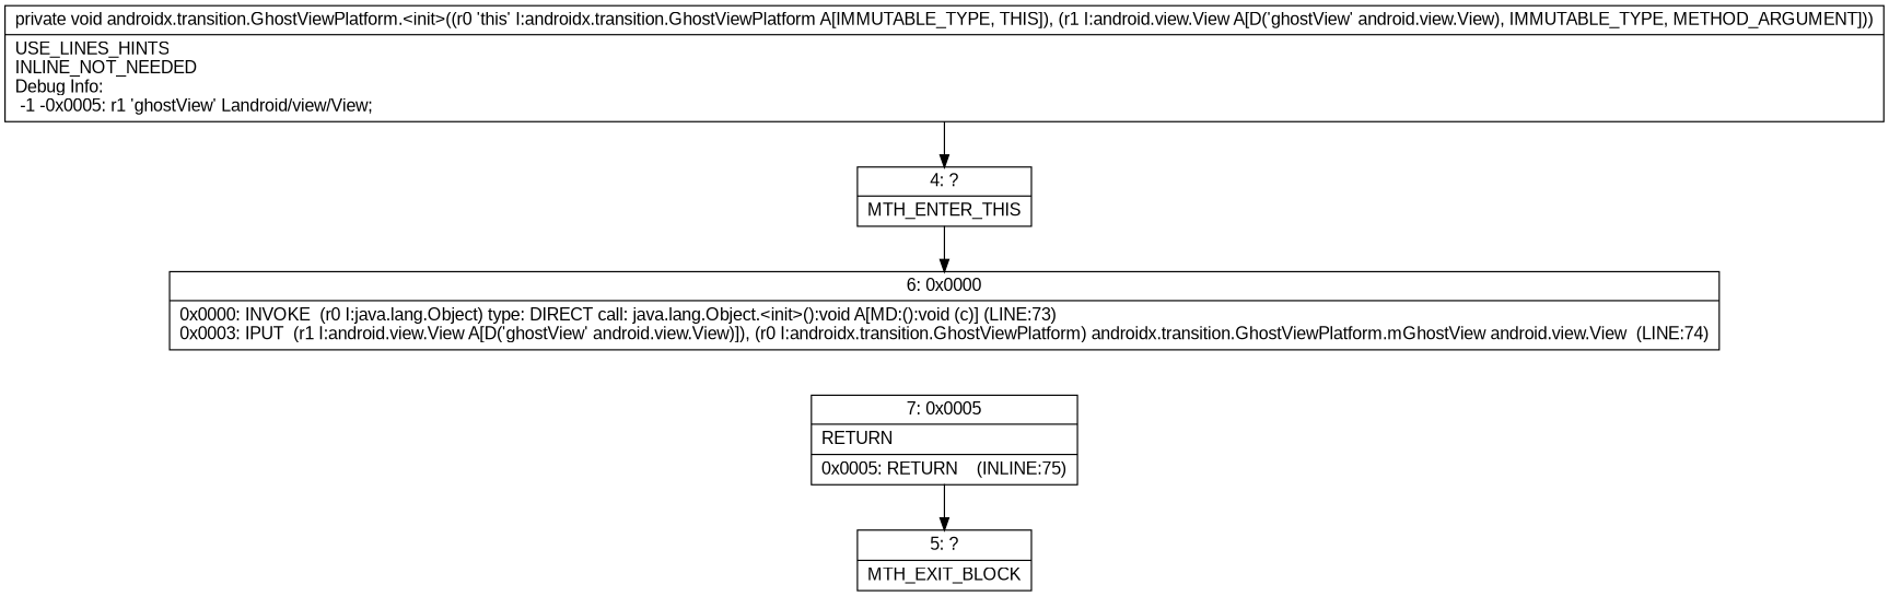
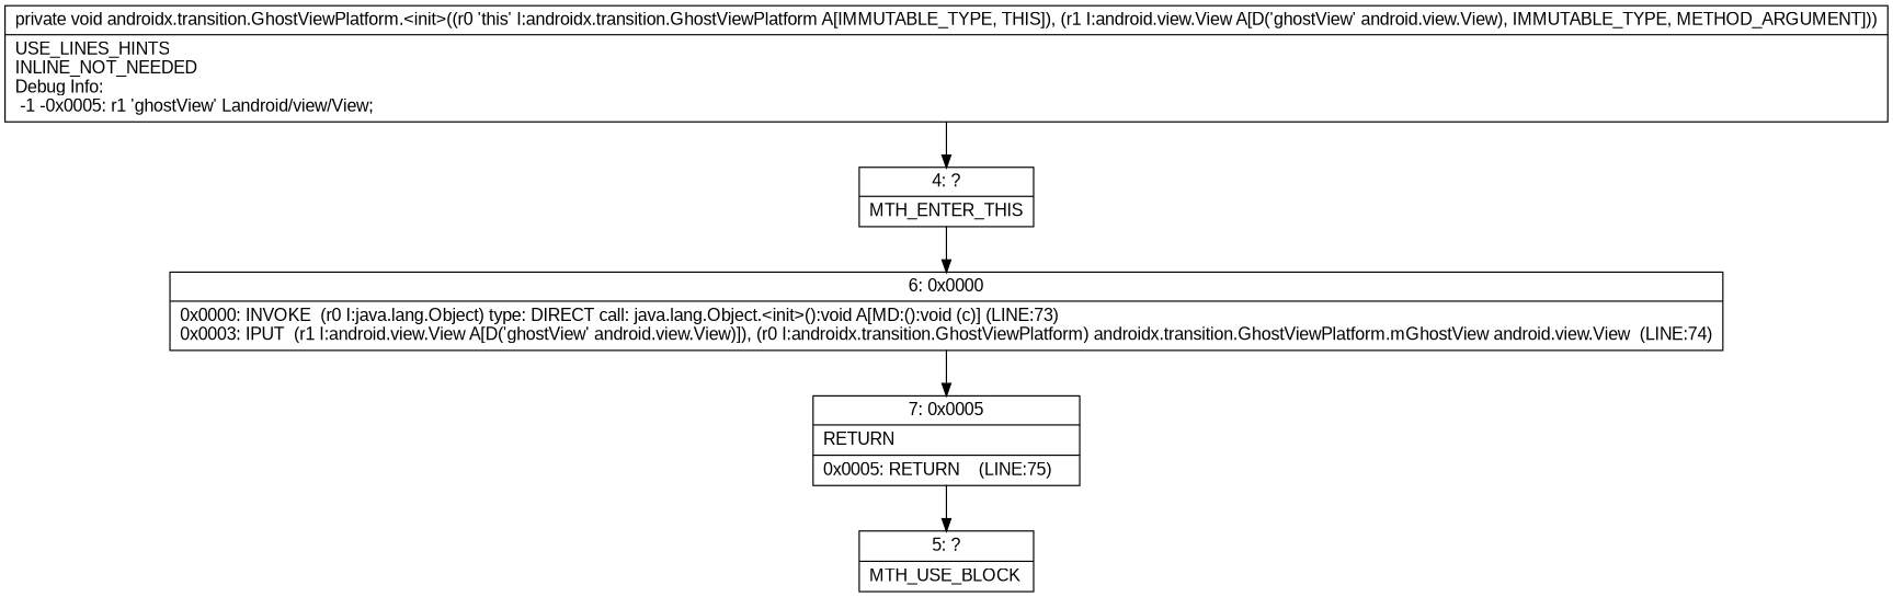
  digraph {
    fontname="Liberation Sans"
    node [fontname="Liberation Sans" shape=record]
    edge [fontname="Liberation Sans"]
    n1 [label="{4\:\ ?|MTH_ENTER_THIS\l}"]
    n2 [label="{6\:\ 0x0000|0x0000: INVOKE  (r0 I:java.lang.Object) type: DIRECT call: java.lang.Object.\<init\>():void A[MD:():void (c)] (LINE:73)\l0x0003: IPUT  (r1 I:android.view.View A[D('ghostView' android.view.View)]), (r0 I:androidx.transition.GhostViewPlatform) androidx.transition.GhostViewPlatform.mGhostView android.view.View  (LINE:74)\l}"]
-   n3 [label="{7\:\ 0x0005|RETURN\l|0x0005: RETURN    (INLINE:75)\l}"]
-   n4 [label="{5\:\ ?|MTH_EXIT_BLOCK\l}"]
+   n3 [label="{7\:\ 0x0005|RETURN\l|0x0005: RETURN    (LINE:75)\l}"]
+   n4 [label="{5\:\ ?|MTH_USE_BLOCK\l}"]
    n5 [label="{private void androidx.transition.GhostViewPlatform.\<init\>((r0 'this' I:androidx.transition.GhostViewPlatform A[IMMUTABLE_TYPE, THIS]), (r1 I:android.view.View A[D('ghostView' android.view.View), IMMUTABLE_TYPE, METHOD_ARGUMENT]))  | USE_LINES_HINTS\lINLINE_NOT_NEEDED\lDebug Info:\l  \-1 \-0x0005: r1 'ghostView' Landroid\/view\/View;\l}"]
    n1 -> n2
+   n2 -> n3
    n3 -> n4
    n5 -> n1
  }
